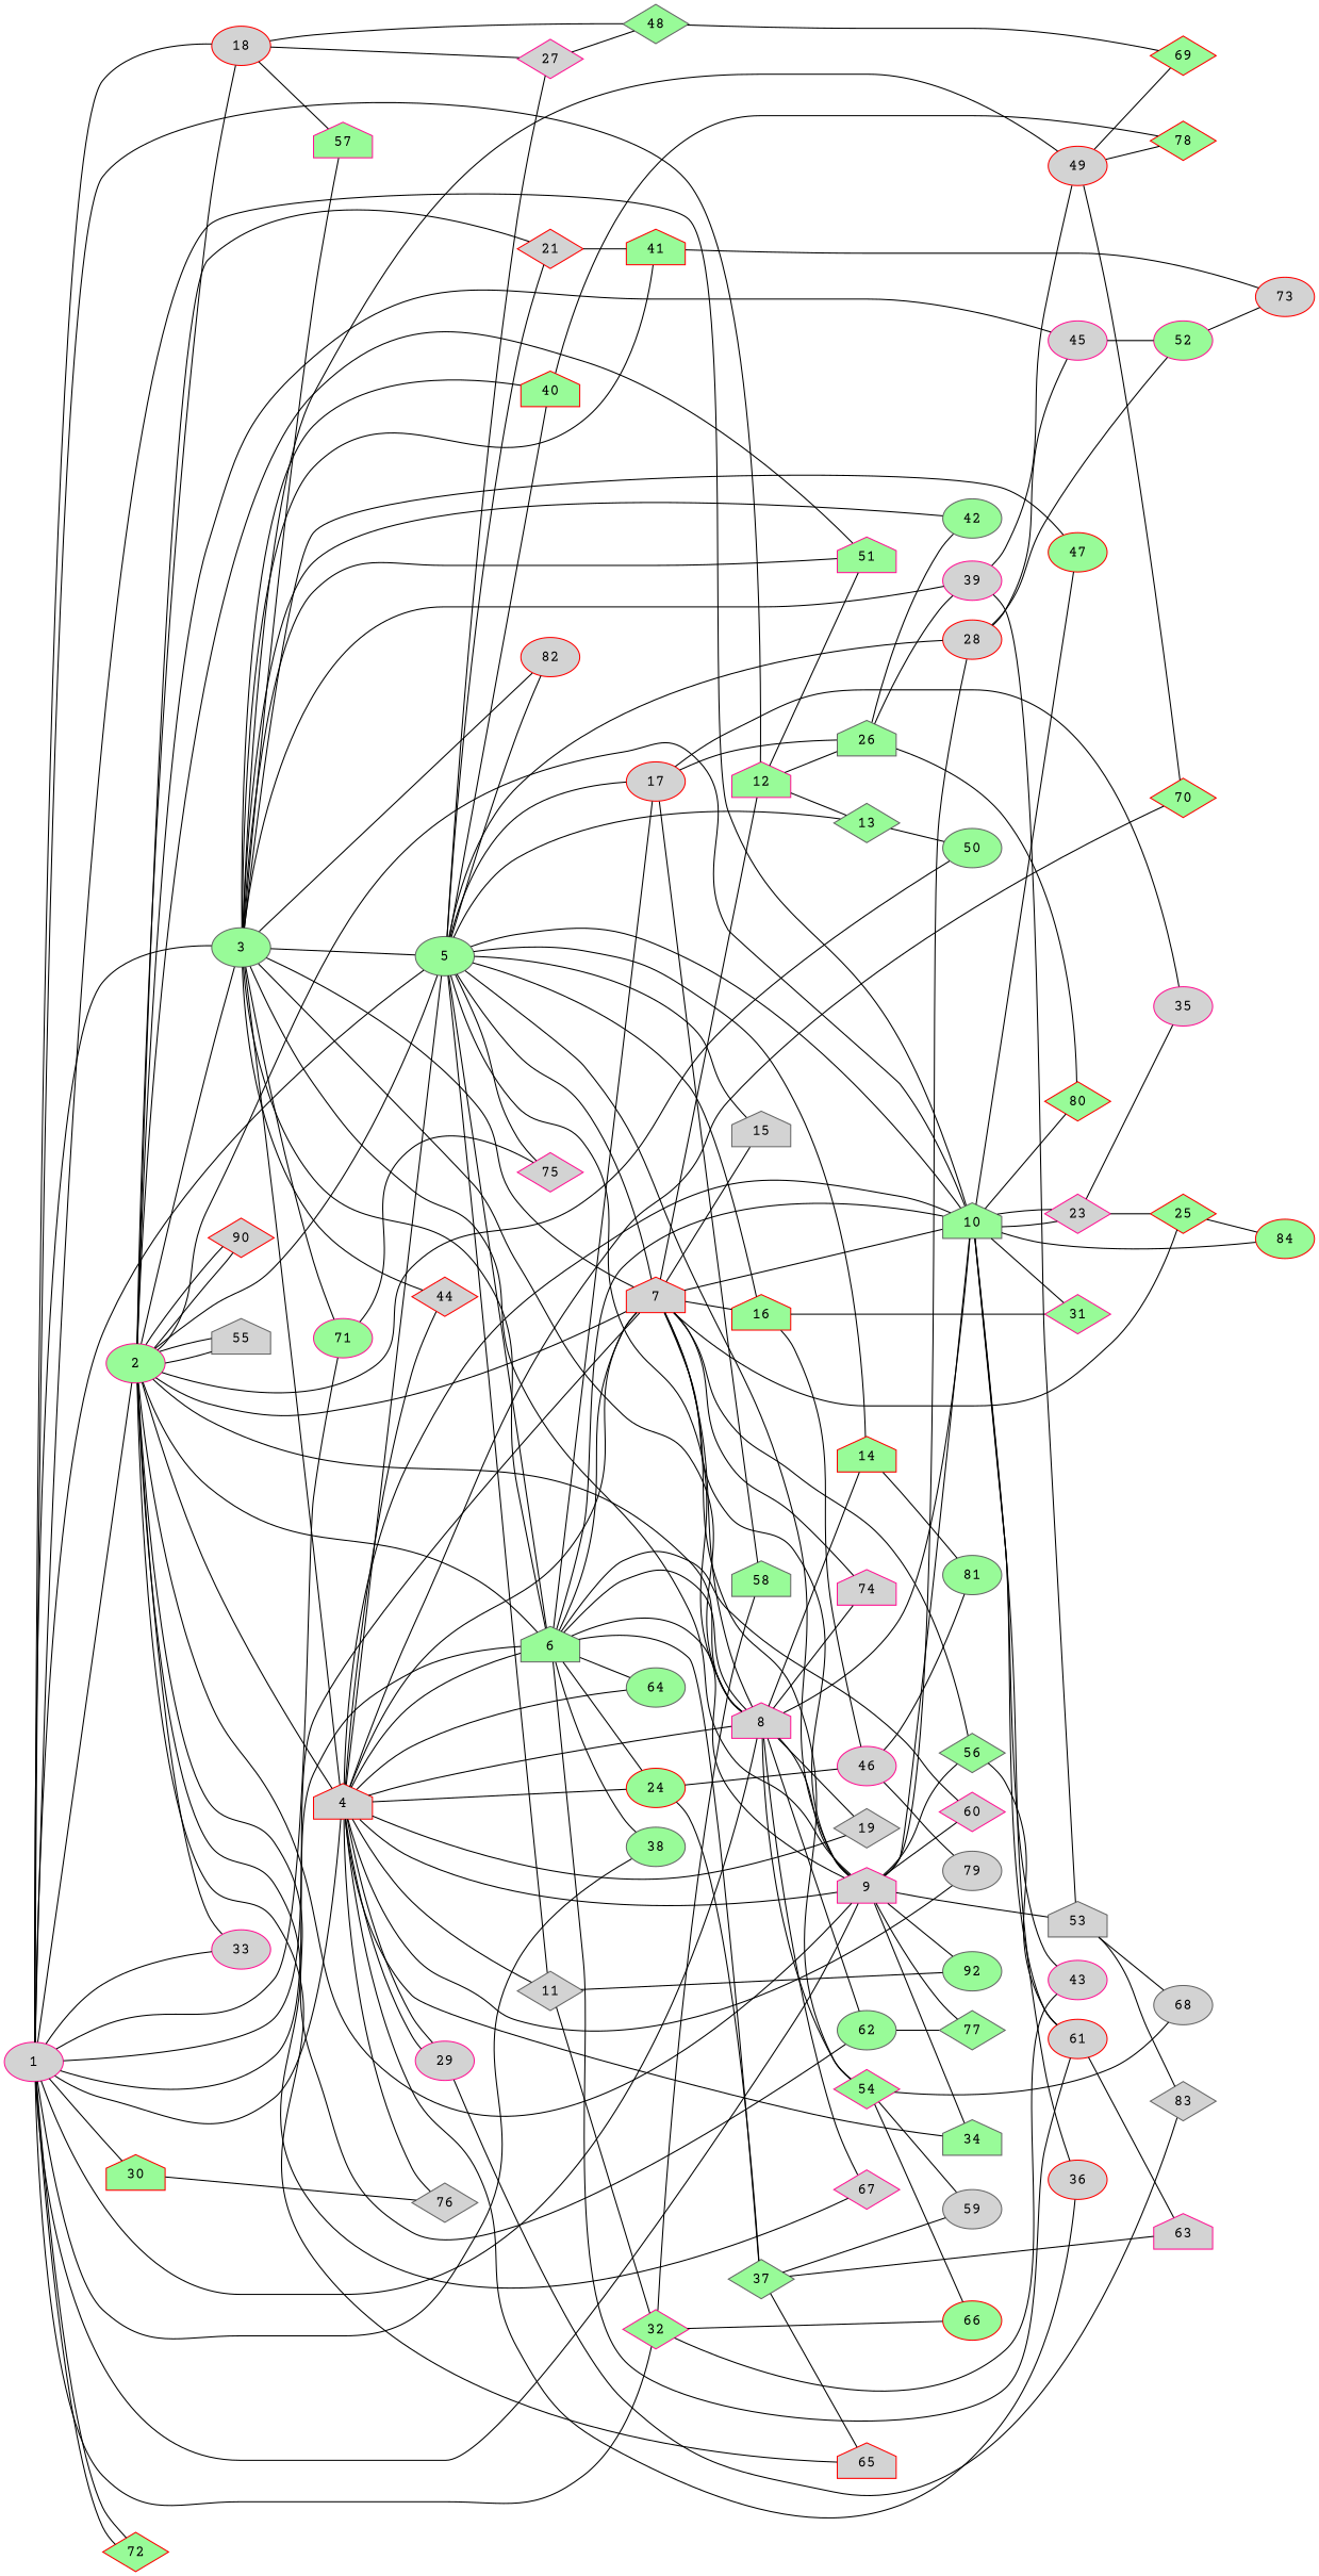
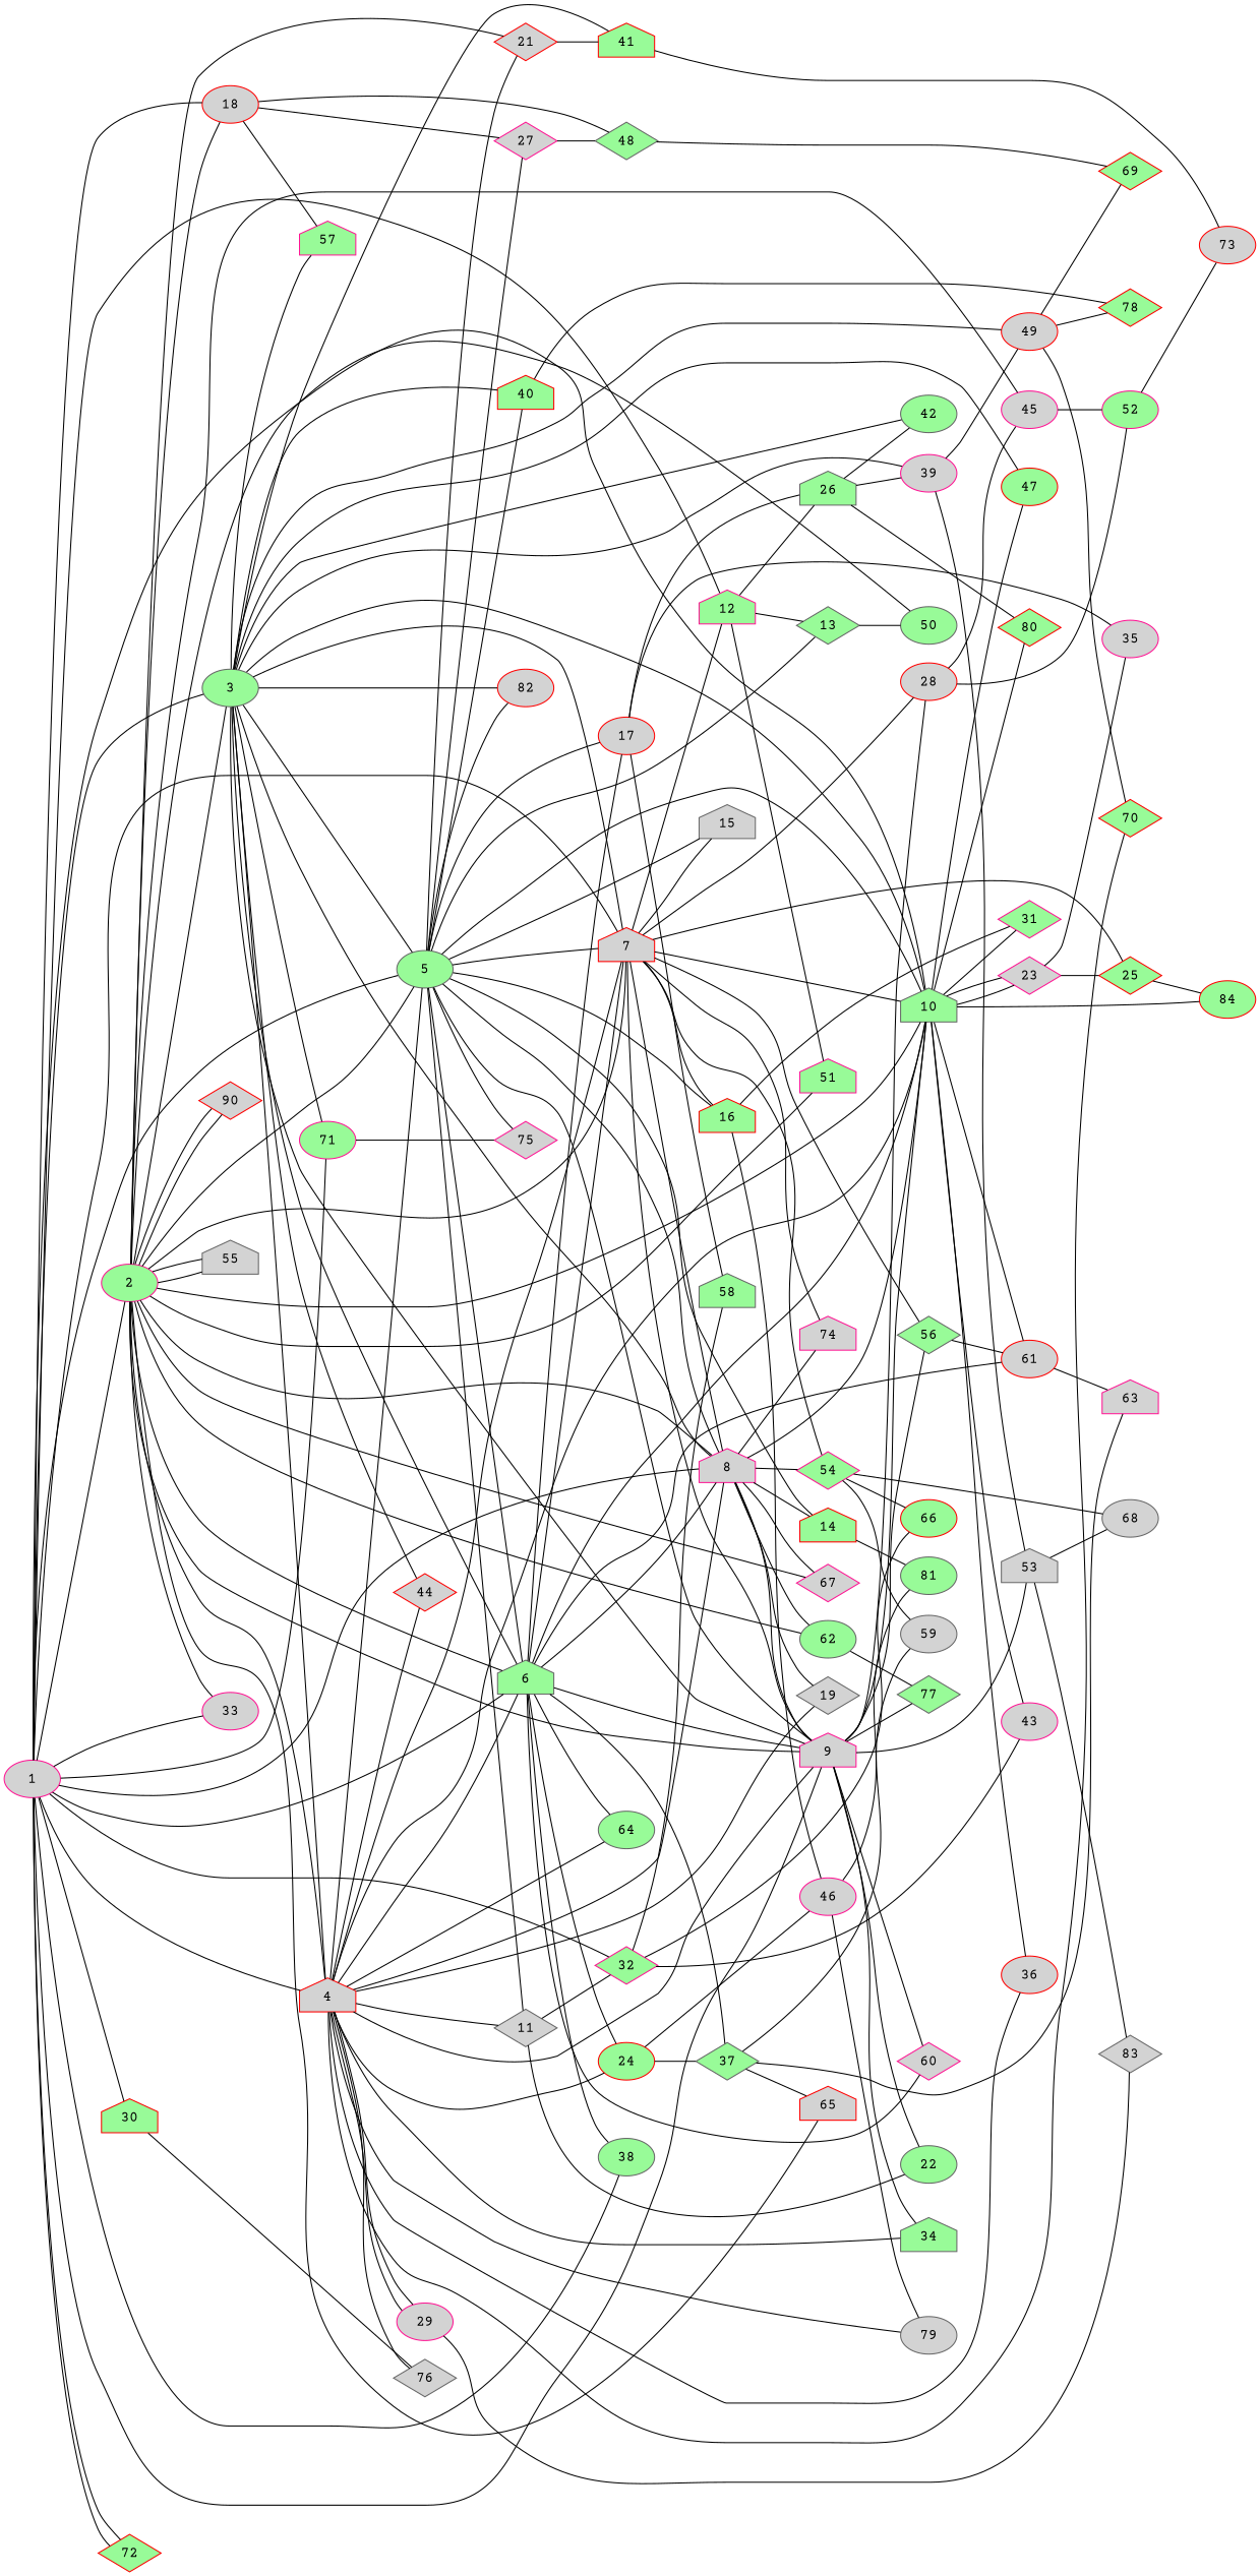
  graph {
    fontname="Courier Prime"
    rankdir=LR
    node [color=gray40 fillcolor=palegreen fontname="Courier Prime" shape=ellipse style=filled]
    edge [fontname="Courier Prime"]
    1 [color=deeppink fillcolor=lightgrey]
    2 [color=deeppink]
    3
    4 [color=red fillcolor=lightgrey shape=house]
    5
    6 [shape=house]
    7 [color=red fillcolor=lightgrey shape=house]
    8 [color=deeppink fillcolor=lightgrey shape=house]
    9 [color=deeppink fillcolor=lightgrey shape=house]
    10 [shape=house]
    12 [color=deeppink shape=house]
    18 [color=red fillcolor=lightgrey]
    30 [color=red shape=house]
    32 [color=deeppink shape=diamond]
    33 [color=deeppink fillcolor=lightgrey]
    38
    71 [color=deeppink]
    72 [color=red shape=diamond]
    n19 [color=red fillcolor=lightgrey label=90 shape=diamond]
    21 [color=red fillcolor=lightgrey shape=diamond]
    45 [color=deeppink fillcolor=lightgrey]
    50
    51 [color=deeppink shape=house]
    55 [fillcolor=lightgrey shape=house]
    62
    65 [color=red fillcolor=lightgrey shape=house]
    67 [color=deeppink fillcolor=lightgrey shape=diamond]
    39 [color=deeppink fillcolor=lightgrey]
    40 [color=red shape=house]
    41 [color=red shape=house]
    42
    44 [color=red fillcolor=lightgrey shape=diamond]
    47 [color=red]
    49 [color=red fillcolor=lightgrey]
    57 [color=deeppink shape=house]
    82 [color=red fillcolor=lightgrey]
    11 [fillcolor=lightgrey shape=diamond]
    19 [fillcolor=lightgrey shape=diamond]
    24 [color=red]
    29 [color=deeppink fillcolor=lightgrey]
    34 [shape=house]
    36 [color=red fillcolor=lightgrey]
    64
    70 [color=red shape=diamond]
    76 [fillcolor=lightgrey shape=diamond]
    79 [fillcolor=lightgrey]
    13 [shape=diamond]
    14 [color=red shape=house]
    15 [fillcolor=lightgrey shape=house]
    16 [color=red shape=house]
    17 [color=red fillcolor=lightgrey]
    27 [color=deeppink fillcolor=lightgrey shape=diamond]
    75 [color=deeppink fillcolor=lightgrey shape=diamond]
    37 [shape=diamond]
    60 [color=deeppink fillcolor=lightgrey shape=diamond]
    61 [color=red fillcolor=lightgrey]
    25 [color=red shape=diamond]
    28 [color=red fillcolor=lightgrey]
    54 [color=deeppink shape=diamond]
    56 [shape=diamond]
    74 [color=deeppink fillcolor=lightgrey shape=house]
-   22 [label=92]
+   22
    53 [fillcolor=lightgrey shape=house]
    77 [shape=diamond]
    23 [color=deeppink fillcolor=lightgrey shape=diamond]
    31 [color=deeppink shape=diamond]
    43 [color=deeppink fillcolor=lightgrey]
    80 [color=red shape=diamond]
    84 [color=red]
    26 [shape=house]
    48 [shape=diamond]
    58 [shape=house]
    66 [color=red]
    52 [color=deeppink]
    78 [color=red shape=diamond]
    73 [color=red fillcolor=lightgrey]
    69 [color=red shape=diamond]
    46 [color=deeppink fillcolor=lightgrey]
    83 [fillcolor=lightgrey shape=diamond]
    81
    35 [color=deeppink fillcolor=lightgrey]
    59 [fillcolor=lightgrey]
    63 [color=deeppink fillcolor=lightgrey shape=house]
    68 [fillcolor=lightgrey]
    1 -- 2
    1 -- 3
    1 -- 4
    1 -- 5
    1 -- 6
    1 -- 7
    1 -- 8
    1 -- 9
    1 -- 10
    1 -- 12
    1 -- 18
    1 -- 30
    1 -- 32
    1 -- 33
    1 -- 38
    1 -- 71
    1 -- 72
    1 -- 72
    2 -- 3
    2 -- 4
    2 -- 5
    2 -- 6
    2 -- 7
    2 -- 8
    2 -- 9
    2 -- 10
    2 -- 18
    2 -- 33
    2 -- n19
    2 -- n19
    2 -- 21
    2 -- 45
    2 -- 50
    2 -- 51
    2 -- 55
    2 -- 55
    2 -- 62
    2 -- 65
    2 -- 67
    3 -- 4
    3 -- 5
    3 -- 6
    3 -- 7
    3 -- 8
    3 -- 9
-   3 -- 51
+   3 -- 10
    3 -- 71
    3 -- 39
    3 -- 40
    3 -- 41
    3 -- 42
    3 -- 44
    3 -- 47
    3 -- 49
    3 -- 57
    3 -- 82
    4 -- 5
    4 -- 6
    4 -- 7
    4 -- 8
    4 -- 9
    4 -- 10
    4 -- 44
    4 -- 11
    4 -- 19
    4 -- 24
    4 -- 29
    4 -- 29
    4 -- 34
    4 -- 36
    4 -- 64
    4 -- 70
    4 -- 76
    4 -- 79
    5 -- 6
    5 -- 7
    5 -- 8
    5 -- 9
    5 -- 10
    5 -- 21
    5 -- 40
    5 -- 82
    5 -- 11
    5 -- 13
    5 -- 14
    5 -- 15
    5 -- 16
    5 -- 17
    5 -- 27
    5 -- 75
    6 -- 7
    6 -- 8
    6 -- 9
    6 -- 10
    6 -- 38
    6 -- 24
    6 -- 64
    6 -- 17
    6 -- 37
    6 -- 60
    6 -- 61
    7 -- 8
    7 -- 9
    7 -- 10
    7 -- 12
    7 -- 15
    7 -- 16
    7 -- 25
-   5 -- 28
+   7 -- 28
    7 -- 54
    7 -- 56
    7 -- 74
    8 -- 9
    8 -- 10
    8 -- 62
    8 -- 67
    8 -- 19
    8 -- 14
    8 -- 54
    8 -- 74
    9 -- 10
    9 -- 34
    9 -- 60
    9 -- 28
    9 -- 56
    9 -- 22
    9 -- 53
    9 -- 77
    10 -- 47
    10 -- 36
    10 -- 61
    10 -- 23
    10 -- 23
    10 -- 31
    10 -- 43
    10 -- 80
    10 -- 84
    12 -- 51
    12 -- 13
    12 -- 26
    18 -- 57
    18 -- 27
    18 -- 48
    30 -- 76
    32 -- 43
    32 -- 58
    32 -- 66
    71 -- 75
    21 -- 41
    45 -- 52
    62 -- 77
    39 -- 49
    39 -- 53
    40 -- 78
    41 -- 73
    49 -- 70
    49 -- 78
    49 -- 69
    11 -- 32
    11 -- 22
    24 -- 37
    24 -- 46
    29 -- 83
    13 -- 50
    14 -- 81
    16 -- 31
    16 -- 46
    17 -- 26
    17 -- 58
    17 -- 35
    27 -- 48
    37 -- 65
    37 -- 59
    37 -- 63
    61 -- 63
    25 -- 84
    28 -- 45
    28 -- 52
    54 -- 66
    54 -- 59
    54 -- 68
    56 -- 61
    53 -- 83
    53 -- 68
    23 -- 25
    23 -- 35
    26 -- 39
    26 -- 42
    26 -- 80
    48 -- 69
    52 -- 73
    46 -- 79
    46 -- 81
  }
